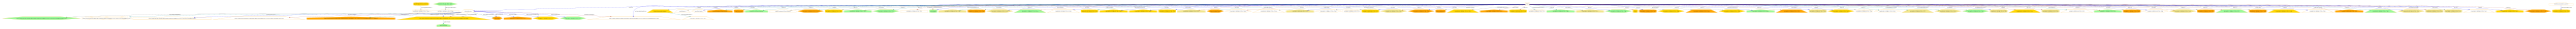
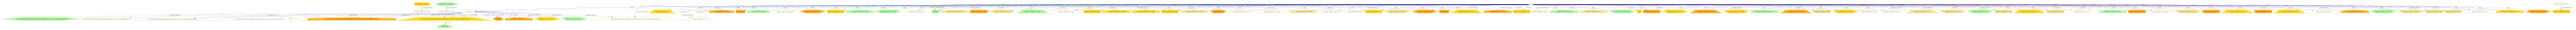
  digraph {
    fontname="Open Sans"
    rankdir=TB
    node [color=orange fillcolor=white fontname="Open Sans" shape=cylinder style=filled]
    edge [color=blue fontname="Open Sans"]
    "base:High_Season_Survey" [fillcolor=gold]
    "5dc5bf32:18f38612700:-7fed"
    "base:Survey_by_Seat_Type" [fillcolor=palegreen shape=hexagon]
    "5dc5bf32:18f38612700:-7fbb" [shape=house]
    "http://www.semanticweb.org/miquel.abad/ontologies/2024/3/MAFirstOntology#Passenger" [fillcolor=gold shape=trapezium]
    "base:Country" [fillcolor=palegreen shape=house]
    "base:Low_Season_Survey" [shape=house]
    "5dc5bf32:18f38612700:-7fd3" [fillcolor=gold]
    "base:Survey_by_Season" [fillcolor=gold shape=trapezium]
    "5dc5bf32:18f38612700:-7fbf" [shape=trapezium]
    "base:Survey" [shape=trapezium]
    "http://www.semanticweb.org/miquel.abad/ontologies/2024/3/MAFirstOntology#Destination" [fillcolor=palegreen shape=hexagon]
    "http://www.semanticweb.org/miquel.abad/ontologies/2024/3/MAFirstOntology#Aircraft"
    "http://www.semanticweb.org/miquel.abad/ontologies/2024/3/MAFirstOntology#Origin" [shape=house]
    "http://www.semanticweb.org/miquel.abad/ontologies/2024/3/untitled-ontology-2#Airline" [shape=trapezium]
    "http://www.semanticweb.org/miquel.abad/ontologies/2024/3/MAFirstOntology#Type_Of_Traveller" [fillcolor=orange shape=house]
    "http://www.semanticweb.org/miquel.abad/ontologies/2024/3/MAFirstOntology#Seat_Type" [shape=trapezium]
    "base:Date" [fillcolor=orange shape=hexagon]
    "5dc5bf32:18f38612700:-7ff2" [fillcolor=orange shape=house]
    "5dc5bf32:18f38612700:-7ff7" [fillcolor=gold shape=hexagon]
    "5dc5bf32:18f38612700:-7ffc" [fillcolor=palegreen shape=hexagon]
    NULL
    "base:Neutral" [shape=trapezium]
    "base:Detractor" [shape=hexagon]
    "base:BusinessClassSurvey" [fillcolor=orange shape=house]
    "base:Promoter" [fillcolor=orange]
    "base:First_Class_Survey" [fillcolor=palegreen shape=house]
    "base:Economy_Class_Survey" [shape=house]
    "5dc5bf32:18f38612700:-7fca" [fillcolor=orange shape=hexagon]
    "5dc5bf32:18f38612700:-7fe0" [fillcolor=gold]
    "5dc5bf32:18f38612700:-7ff8" [fillcolor=palegreen shape=house]
    "5dc5bf32:18f38612700:-7ff3" [fillcolor=palegreen shape=hexagon]
    "5dc5bf32:18f38612700:-7fc3" [shape=house]
    "xsd:integer" [fillcolor=palegreen]
    "5dc5bf32:18f38612700:-7fc6" [fillcolor=khaki shape=house]
    "5dc5bf32:18f38612700:-7fde" [fillcolor=orange]
    "5dc5bf32:18f38612700:-7fcd" [fillcolor=khaki shape=hexagon]
    "5dc5bf32:18f38612700:-7fea" [fillcolor=palegreen shape=trapezium]
    "5dc5bf32:18f38612700:-7fb2" [shape=trapezium]
    "5dc5bf32:18f38612700:-7fec" [fillcolor=gold]
    "5dc5bf32:18f38612700:-7fd9" [fillcolor=gold shape=house]
    "5dc5bf32:18f38612700:-7fe6" [fillcolor=gold shape=house]
    "5dc5bf32:18f38612700:-7fc5" [fillcolor=gold]
    "5dc5bf32:18f38612700:-7fb1" [fillcolor=khaki shape=house]
    "base:hasSeatType" [fillcolor=orange shape=hexagon]
    "5dc5bf32:18f38612700:-7fb8" [shape=hexagon]
    "5dc5bf32:18f38612700:-7fdd" [shape=trapezium]
    "5dc5bf32:18f38612700:-7ff0" [fillcolor=khaki shape=house]
    "5dc5bf32:18f38612700:-7fd2" [shape=hexagon]
    "5dc5bf32:18f38612700:-7ff9"
    "5dc5bf32:18f38612700:-7fc1" [fillcolor=gold]
    "5dc5bf32:18f38612700:-7fb5" [fillcolor=khaki shape=hexagon]
    "5dc5bf32:18f38612700:-7fc2" [fillcolor=orange shape=hexagon]
    "base:hasMonth" [fillcolor=orange]
    "5dc5bf32:18f38612700:-7ff6" [fillcolor=gold shape=trapezium]
    "5dc5bf32:18f38612700:-7fc0" [fillcolor=orange shape=house]
    "5dc5bf32:18f38612700:-7fe4" [fillcolor=gold]
    "5dc5bf32:18f38612700:-7fcf"
    "5dc5bf32:18f38612700:-7fd8" [fillcolor=palegreen shape=house]
    "5dc5bf32:18f38612700:-7fcc" [fillcolor=khaki shape=house]
    "5dc5bf32:18f38612700:-7fd6" [fillcolor=palegreen shape=hexagon]
    "rdf:nil" [fillcolor=gold]
    "5dc5bf32:18f38612700:-7fe1" [fillcolor=orange]
    "5dc5bf32:18f38612700:-7fb6" [fillcolor=gold shape=hexagon]
    "5dc5bf32:18f38612700:-7fee" [fillcolor=orange shape=trapezium]
    "5dc5bf32:18f38612700:-7fd5" [fillcolor=gold shape=hexagon]
    "5dc5bf32:18f38612700:-7fbe" [fillcolor=palegreen shape=house]
    "5dc5bf32:18f38612700:-7ff4" [fillcolor=orange shape=trapezium]
    "5dc5bf32:18f38612700:-7fda" [fillcolor=khaki]
    "5dc5bf32:18f38612700:-7fe5" [fillcolor=gold shape=hexagon]
    "5dc5bf32:18f38612700:-7fdc"
    "5dc5bf32:18f38612700:-7fb0" [shape=hexagon]
    "5dc5bf32:18f38612700:-7ff1" [fillcolor=khaki shape=trapezium]
    "5dc5bf32:18f38612700:-7fe9" [fillcolor=khaki shape=hexagon]
    "5dc5bf32:18f38612700:-7fe3" [fillcolor=palegreen shape=hexagon]
    "5dc5bf32:18f38612700:-7ffb" [fillcolor=khaki]
    "5dc5bf32:18f38612700:-7fce" [fillcolor=gold shape=trapezium]
    "5dc5bf32:18f38612700:-7fbc" [fillcolor=khaki]
    "5dc5bf32:18f38612700:-7fe7" [shape=trapezium]
    "5dc5bf32:18f38612700:-7ffa" [fillcolor=palegreen shape=house]
    "5dc5bf32:18f38612700:-7fb4" [fillcolor=orange]
    "5dc5bf32:18f38612700:-7fdb" [shape=hexagon]
    "5dc5bf32:18f38612700:-7fcb" [fillcolor=khaki shape=hexagon]
    "5dc5bf32:18f38612700:-7ff5" [fillcolor=orange]
-   "5dc5bf32:18f38612700:-7fc7" [fillcolor=palegreen shape=trapezium]
+   "5dc5bf32:18f38612700:-7fc7" [fillcolor=gold shape=trapezium]
    "5dc5bf32:18f38612700:-7fe8" [fillcolor=orange]
    "5dc5bf32:18f38612700:-7fd4" [fillcolor=gold shape=trapezium]
    "5dc5bf32:18f38612700:-7fd0" [shape=trapezium]
    "5dc5bf32:18f38612700:-7fd7" [fillcolor=orange shape=house]
-   "5dc5bf32:18f38612700:-7fe2" [fillcolor=palegreen shape=trapezium]
+   "5dc5bf32:18f38612700:-7fe2" [fillcolor=palegreen shape=hexagon]
    "5dc5bf32:18f38612700:-7fc4" [fillcolor=khaki shape=hexagon]
    "5dc5bf32:18f38612700:-7fba" [fillcolor=khaki]
    "5dc5bf32:18f38612700:-7fc9" [fillcolor=khaki]
    "5dc5bf32:18f38612700:-7fef" [shape=trapezium]
    "5dc5bf32:18f38612700:-7fdf" [fillcolor=gold shape=house]
    "5dc5bf32:18f38612700:-7fc8" [fillcolor=orange shape=hexagon]
    "base:High_Season_Survey" -> "5dc5bf32:18f38612700:-7fed" [color=gray40 label="owl:equivalentClass"]
    "base:Survey_by_Seat_Type" -> "5dc5bf32:18f38612700:-7fbb" [color=gray40 label="owl:equivalentClass"]
    "http://www.semanticweb.org/miquel.abad/ontologies/2024/3/MAFirstOntology#Passenger" -> "base:Country" [color=teal label="base:isFrom"]
    "base:Low_Season_Survey" -> "5dc5bf32:18f38612700:-7fd3" [label="owl:equivalentClass"]
    "base:Survey_by_Season" -> "5dc5bf32:18f38612700:-7fbf" [color=teal label="owl:equivalentClass"]
    "base:Survey" -> "http://www.semanticweb.org/miquel.abad/ontologies/2024/3/MAFirstOntology#Passenger" [label="base:hasPassenger"]
    "base:Survey" -> "http://www.semanticweb.org/miquel.abad/ontologies/2024/3/MAFirstOntology#Passenger" [color=brown label="base:hasPublished"]
    "base:Survey" -> "http://www.semanticweb.org/miquel.abad/ontologies/2024/3/MAFirstOntology#Passenger" [color=gray40 label="base:publishedBy"]
    "base:Survey" -> "http://www.semanticweb.org/miquel.abad/ontologies/2024/3/MAFirstOntology#Destination" [color=gray40 label="base:hasDestination"]
    "base:Survey" -> "http://www.semanticweb.org/miquel.abad/ontologies/2024/3/MAFirstOntology#Aircraft" [color=teal label="base:hasAircraft"]
    "base:Survey" -> "http://www.semanticweb.org/miquel.abad/ontologies/2024/3/MAFirstOntology#Origin" [label="base:hasOrigin"]
    "base:Survey" -> "http://www.semanticweb.org/miquel.abad/ontologies/2024/3/untitled-ontology-2#Airline" [color=brown label="base:hasAirline"]
    "base:Survey" -> "http://www.semanticweb.org/miquel.abad/ontologies/2024/3/MAFirstOntology#Type_Of_Traveller" [color=teal label="base:hasTypeOfTravel"]
    "base:Survey" -> "http://www.semanticweb.org/miquel.abad/ontologies/2024/3/MAFirstOntology#Seat_Type" [color=brown label="base:hasSeatType"]
    "base:Survey" -> "base:Date" [color=teal label="base:hasDateFlown"]
    "base:Survey" -> "base:Date" [label="base:hasDate"]
    "base:Survey" -> "5dc5bf32:18f38612700:-7ff2" [label="base:isVerified"]
    "base:Survey" -> "5dc5bf32:18f38612700:-7ff7" [label="base:hasOverallRating"]
    "base:Survey" -> "5dc5bf32:18f38612700:-7ffc" [label="base:hasMonth"]
    NULL -> "base:Survey_by_Season" [color=gray40 label="rdf:first"]
    NULL -> "base:Survey" [label="rdf:first"]
    NULL -> "http://www.semanticweb.org/miquel.abad/ontologies/2024/3/MAFirstOntology#Seat_Type" [label="owl:someValuesFrom"]
    NULL -> "base:Neutral" [color=gray40 label="rdf:first"]
    NULL -> "base:Detractor" [label="rdf:first"]
    NULL -> "base:BusinessClassSurvey" [color=teal label="rdf:first"]
    NULL -> "base:Promoter" [color=teal label="rdf:first"]
    NULL -> "base:First_Class_Survey" [color=teal label="rdf:first"]
    NULL -> "base:Economy_Class_Survey" [color=gray40 label="rdf:first"]
    NULL -> "5dc5bf32:18f38612700:-7fca" [color=teal label="rdf:rest"]
    NULL -> "5dc5bf32:18f38612700:-7fe0" [color=gray40 label="owl:oneOf"]
    NULL -> "5dc5bf32:18f38612700:-7ff8" [color=gray40 label="rdf:first"]
    NULL -> "5dc5bf32:18f38612700:-7ff3" [color=teal label="rdf:first"]
    NULL -> "5dc5bf32:18f38612700:-7fc3" [color=brown label="owl:oneOf"]
    NULL -> "xsd:integer" [color=brown label="owl:onDatatype"]
    NULL -> "xsd:integer" [label="owl:someValuesFrom"]
    NULL -> "5dc5bf32:18f38612700:-7fc6" [color=teal label="owl:oneOf"]
    NULL -> "5dc5bf32:18f38612700:-7fde" [color=gray40 label="rdf:rest"]
    NULL -> "5dc5bf32:18f38612700:-7fcd" [label="owl:unionOf"]
    NULL -> "5dc5bf32:18f38612700:-7fea" [color=brown label="rdf:rest"]
    NULL -> "5dc5bf32:18f38612700:-7fb2" [label="owl:members"]
    NULL -> "5dc5bf32:18f38612700:-7fec" [color=teal label="owl:intersectionOf"]
    NULL -> "5dc5bf32:18f38612700:-7fd9" [label="rdf:first"]
    NULL -> "5dc5bf32:18f38612700:-7fe6" [label="owl:oneOf"]
    NULL -> "5dc5bf32:18f38612700:-7fc5" [label="rdf:first"]
    NULL -> "5dc5bf32:18f38612700:-7fb1" [color=brown label="rdf:rest"]
    NULL -> "base:hasSeatType" [color=teal label="owl:onProperty"]
    NULL -> "5dc5bf32:18f38612700:-7fb8" [color=brown label="rdf:rest"]
    NULL -> "5dc5bf32:18f38612700:-7fdd" [color=gray40 label="owl:oneOf"]
    NULL -> "5dc5bf32:18f38612700:-7ff0" [label="rdf:first"]
    NULL -> "5dc5bf32:18f38612700:-7fd2" [color=gray40 label="owl:intersectionOf"]
    NULL -> "5dc5bf32:18f38612700:-7ff9" [color=gray40 label="rdf:rest"]
    NULL -> "5dc5bf32:18f38612700:-7fc1" [label="rdf:rest"]
    NULL -> "5dc5bf32:18f38612700:-7fb5" [color=brown label="rdf:rest"]
    NULL -> "5dc5bf32:18f38612700:-7fc2" [label="rdf:first"]
    NULL -> "base:hasMonth" [color=gray40 label="owl:onProperty"]
    NULL -> "5dc5bf32:18f38612700:-7ff6" [color=gray40 label="owl:withRestrictions"]
    NULL -> "5dc5bf32:18f38612700:-7fc0" [color=brown label="owl:oneOf"]
    NULL -> "5dc5bf32:18f38612700:-7fe4" [color=brown label="rdf:rest"]
    NULL -> "5dc5bf32:18f38612700:-7fcf" [color=teal label="owl:someValuesFrom"]
    NULL -> "5dc5bf32:18f38612700:-7fd8" [color=teal label="rdf:rest"]
    NULL -> "5dc5bf32:18f38612700:-7fcc" [color=gray40 label="owl:oneOf"]
    NULL -> "5dc5bf32:18f38612700:-7fd6" [label="rdf:first"]
    NULL -> "rdf:nil" [color=brown label="rdf:rest"]
    NULL -> "5dc5bf32:18f38612700:-7fe1" [label="rdf:rest"]
    NULL -> "5dc5bf32:18f38612700:-7fb6" [color=gray40 label="owl:members"]
    NULL -> "5dc5bf32:18f38612700:-7fee" [color=gray40 label="rdf:first"]
    NULL -> "5dc5bf32:18f38612700:-7fd5" [color=gray40 label="rdf:rest"]
    NULL -> "5dc5bf32:18f38612700:-7fbe" [label="owl:intersectionOf"]
    NULL -> "5dc5bf32:18f38612700:-7ff4" [color=brown label="rdf:rest"]
    NULL -> "5dc5bf32:18f38612700:-7fda" [label="owl:oneOf"]
    NULL -> "5dc5bf32:18f38612700:-7fe5" [label="rdf:first"]
    NULL -> "5dc5bf32:18f38612700:-7fdc" [color=gray40 label="rdf:first"]
    NULL -> "5dc5bf32:18f38612700:-7fb0" [color=teal label="rdf:rest"]
    NULL -> "5dc5bf32:18f38612700:-7ff1" [color=teal label="owl:withRestrictions"]
    NULL -> "5dc5bf32:18f38612700:-7fe9" [color=teal label="owl:someValuesFrom"]
    NULL -> "5dc5bf32:18f38612700:-7fe3" [color=gray40 label="owl:oneOf"]
    NULL -> "5dc5bf32:18f38612700:-7ffb" [label="owl:withRestrictions"]
    NULL -> "5dc5bf32:18f38612700:-7fce" [color=brown label="rdf:first"]
    NULL -> "5dc5bf32:18f38612700:-7fbc" [color=brown label="rdf:rest"]
    NULL -> "5dc5bf32:18f38612700:-7fe7" [color=teal label="owl:unionOf"]
    NULL -> "5dc5bf32:18f38612700:-7ffa" [color=brown label="rdf:first"]
    NULL -> "5dc5bf32:18f38612700:-7fb4" [color=gray40 label="rdf:rest"]
    NULL -> "5dc5bf32:18f38612700:-7fdb" [label="rdf:rest"]
    NULL -> "5dc5bf32:18f38612700:-7fcb" [color=brown label="rdf:first"]
    NULL -> "5dc5bf32:18f38612700:-7ff5" [color=gray40 label="rdf:first"]
    NULL -> "5dc5bf32:18f38612700:-7fc7" [color=brown label="rdf:rest"]
    NULL -> "5dc5bf32:18f38612700:-7fe8" [color=gray40 label="rdf:first"]
    NULL -> "5dc5bf32:18f38612700:-7fd4" [color=gray40 label="owl:oneOf"]
    NULL -> "5dc5bf32:18f38612700:-7fd0" [label="rdf:rest"]
    NULL -> "5dc5bf32:18f38612700:-7fd7" [color=brown label="owl:onProperty"]
    NULL -> "5dc5bf32:18f38612700:-7fe2" [color=teal label="rdf:first"]
    NULL -> "5dc5bf32:18f38612700:-7fc4" [label="rdf:rest"]
    NULL -> "5dc5bf32:18f38612700:-7fba" [color=brown label="owl:intersectionOf"]
    NULL -> "5dc5bf32:18f38612700:-7fc9" [color=gray40 label="owl:oneOf"]
    NULL -> "5dc5bf32:18f38612700:-7fef" [label="rdf:rest"]
    NULL -> "5dc5bf32:18f38612700:-7fdf" [label="rdf:first"]
    NULL -> "5dc5bf32:18f38612700:-7fc8" [color=brown label="rdf:first"]
  }
